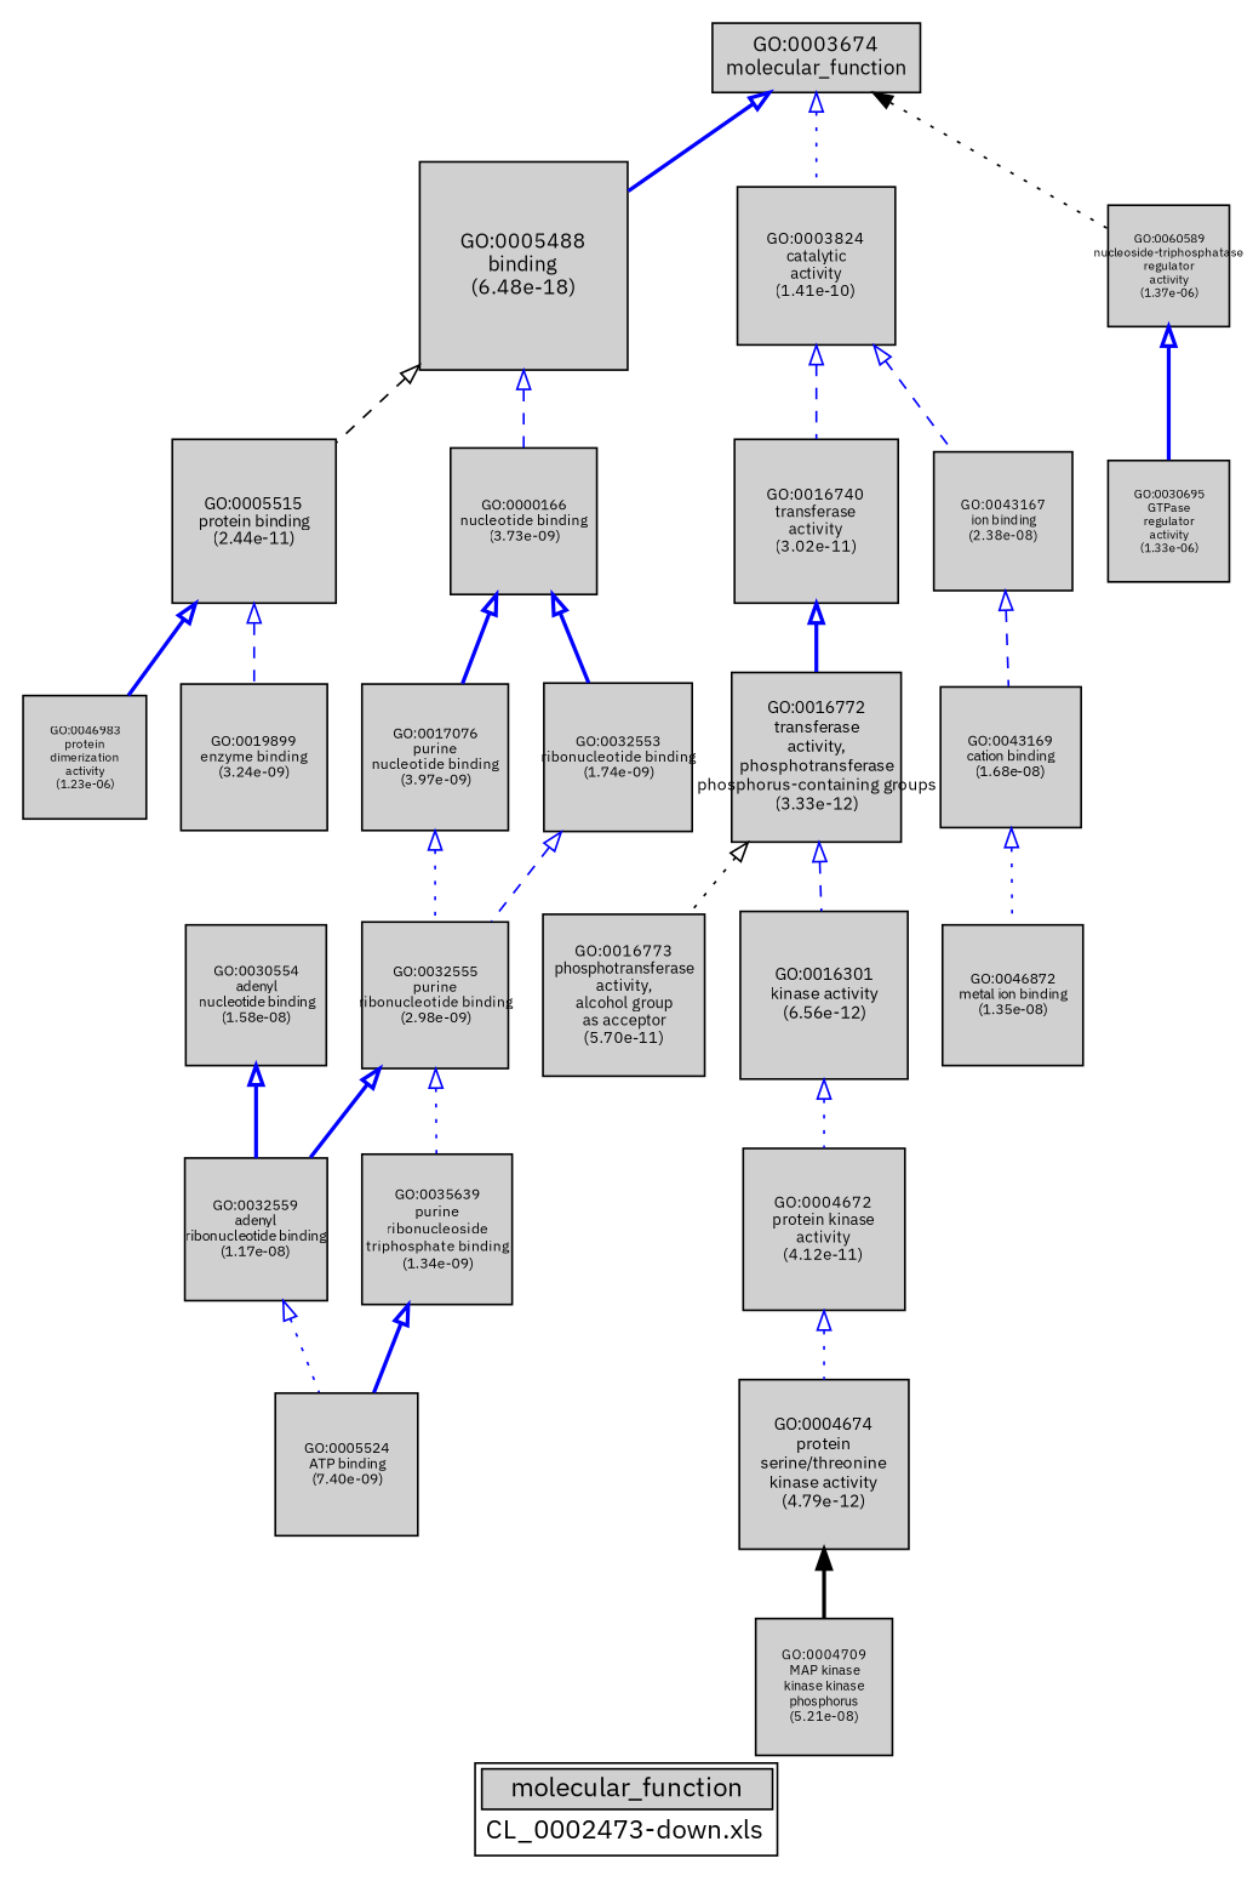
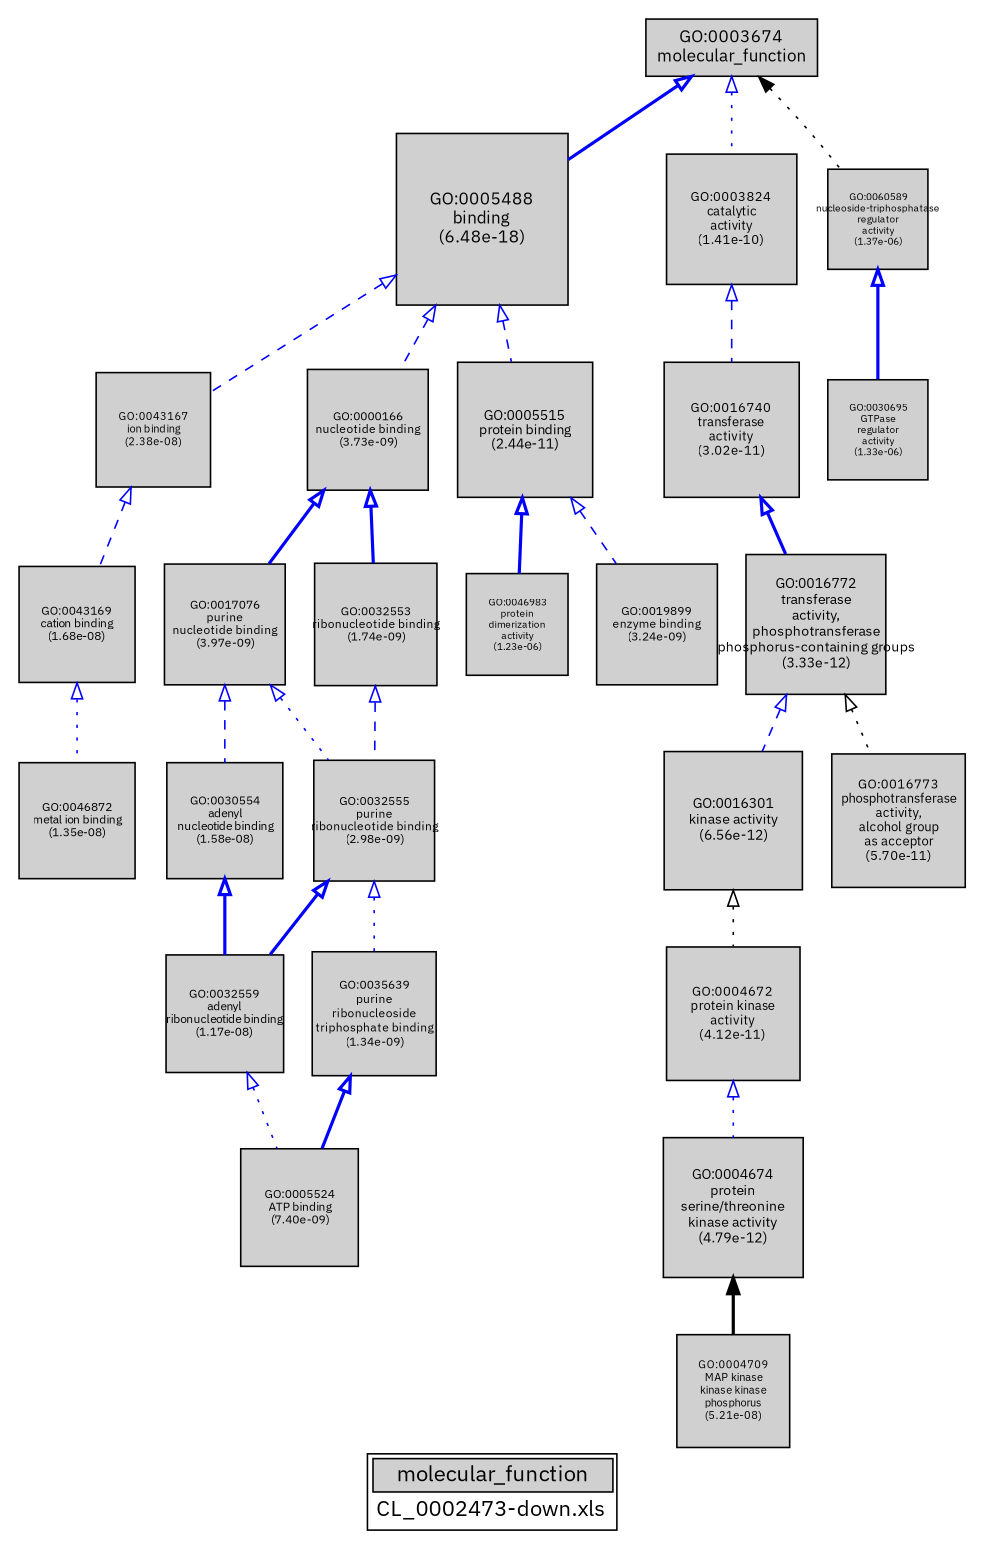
  digraph {
    bgcolor="#FFFFFF"
    fontname="IBM Plex Sans"
    label=<<TABLE COLOR="black" BGCOLOR="white"><TR><TD COLSPAN="2" BGCOLOR="#D0D0D0"><FONT COLOR="black">molecular_function</FONT></TD></TR><TR><TD BORDER="0">CL_0002473-down.xls</TD></TR></TABLE>>
    node [color=black fillcolor="#D0D0D0" fixedsize=true fontcolor=black fontname="IBM Plex Sans" fontsize=10.8 shape=box style=filled]
    edge [arrowtail=empty color=blue dir=back fontname="IBM Plex Sans" style=bold weight=5.0]
    n1 [fontsize=7.05131937044 height=0.979349912561 label=<<TABLE BORDER="0"><TR><TD>GO:0004709<BR/>MAP kinase<BR/>kinase kinase<BR/>phosphorus<BR/>(5.21e-08)</TD></TR></TABLE>> width=0.979349912561]
    n2 [fontsize=7.21246388252 height=1.00173109479 label=<<TABLE BORDER="0"><TR><TD>GO:0043167<BR/>ion binding<BR/>(2.38e-08)</TD></TR></TABLE>> width=1.00173109479]
    n3 [fontsize=7.57993810801 height=1.05276918167 label=<<TABLE BORDER="0"><TR><TD>GO:0000166<BR/>nucleotide binding<BR/>(3.73e-09)</TD></TR></TABLE>> width=1.05276918167]
    n4 [fontsize=7.56825030715 height=1.05114587599 label=<<TABLE BORDER="0"><TR><TD>GO:0017076<BR/>purine<BR/>nucleotide binding<BR/>(3.97e-09)</TD></TR></TABLE>> width=1.05114587599]
    n5 [fontsize=7.29503200545 height=1.01319888965 label=<<TABLE BORDER="0"><TR><TD>GO:0030554<BR/>adenyl<BR/>nucleotide binding<BR/>(1.58e-08)</TD></TR></TABLE>> width=1.01319888965]
    n6 [fontsize=7.6236988621 height=1.05884706418 label=<<TABLE BORDER="0"><TR><TD>GO:0032555<BR/>purine<BR/>ribonucleotide binding<BR/>(2.98e-09)</TD></TR></TABLE>> width=1.05884706418]
    n7 [fontsize=8.7216721526 height=1.21134335453 label=<<TABLE BORDER="0"><TR><TD>GO:0016301<BR/>kinase activity<BR/>(6.56e-12)</TD></TR></TABLE>> width=1.21134335453]
    n8 [fontsize=8.46104953731 height=1.17514576907 label=<<TABLE BORDER="0"><TR><TD>GO:0016740<BR/>transferase<BR/>activity<BR/>(3.02e-11)</TD></TR></TABLE>> width=1.17514576907]
    n9 [fontsize=7.72638245302 height=1.07310867403 label=<<TABLE BORDER="0"><TR><TD>GO:0032553<BR/>ribonucleotide binding<BR/>(1.74e-09)</TD></TR></TABLE>> width=1.07310867403]
    n10 [height=1.5 label=<<TABLE BORDER="0"><TR><TD>GO:0005488<BR/>binding<BR/>(6.48e-18)</TD></TR></TABLE>> width=1.5]
    n11 [fontsize=8.40719085032 height=1.16766539588 label=<<TABLE BORDER="0"><TR><TD>GO:0004672<BR/>protein kinase<BR/>activity<BR/>(4.12e-11)</TD></TR></TABLE>> width=1.16766539588]
    n12 [fontsize=8.49765116057 height=1.18022932786 label=<<TABLE BORDER="0"><TR><TD>GO:0005515<BR/>protein binding<BR/>(2.44e-11)</TD></TR></TABLE>> width=1.18022932786]
    n13 [fontsize=8.19002082377 height=1.13750289219 label=<<TABLE BORDER="0"><TR><TD>GO:0003824<BR/>catalytic<BR/>activity<BR/>(1.41e-10)</TD></TR></TABLE>> width=1.13750289219]
    n14 [fontsize=7.77616137556 height=1.08002241327 label=<<TABLE BORDER="0"><TR><TD>GO:0035639<BR/>purine<BR/>ribonucleoside<BR/>triphosphate binding<BR/>(1.34e-09)</TD></TR></TABLE>> width=1.08002241327]
    n15 [label=<<TABLE BORDER="0"><TR><TD>GO:0003674<BR/>molecular_function</TD></TR></TABLE>> width=1.5]
    n16 [fontsize=7.32632008648 height=1.01754445646 label=<<TABLE BORDER="0"><TR><TD>GO:0046872<BR/>metal ion binding<BR/>(1.35e-08)</TD></TR></TABLE>> width=1.01754445646]
    n17 [fontsize=8.835101435 height=1.22709742153 label=<<TABLE BORDER="0"><TR><TD>GO:0016772<BR/>transferase<BR/>activity,<BR/>phosphotransferase<BR/>phosphorus-containing groups<BR/>(3.33e-12)</TD></TR></TABLE>> width=1.22709742153]
    n18 [fontsize=6.35992079058 height=0.883322332026 label=<<TABLE BORDER="0"><TR><TD>GO:0046983<BR/>protein<BR/>dimerization<BR/>activity<BR/>(1.23e-06)</TD></TR></TABLE>> width=0.883322332026]
    n19 [fontsize=7.60716331461 height=1.05655046036 label=<<TABLE BORDER="0"><TR><TD>GO:0019899<BR/>enzyme binding<BR/>(3.24e-09)</TD></TR></TABLE>> width=1.05655046036]
    n20 [fontsize=7.28272844068 height=1.01149006121 label=<<TABLE BORDER="0"><TR><TD>GO:0043169<BR/>cation binding<BR/>(1.68e-08)</TD></TR></TABLE>> width=1.01149006121]
    n21 [fontsize=8.77464569934 height=1.21870079158 label=<<TABLE BORDER="0"><TR><TD>GO:0004674<BR/>protein<BR/>serine/threonine<BR/>kinase activity<BR/>(4.79e-12)</TD></TR></TABLE>> width=1.21870079158]
    n22 [fontsize=6.34142623345 height=0.880753643535 label=<<TABLE BORDER="0"><TR><TD>GO:0030695<BR/>GTPase<BR/>regulator<BR/>activity<BR/>(1.33e-06)</TD></TR></TABLE>> width=0.880753643535]
    n23 [fontsize=6.33548187223 height=0.879928037809 label=<<TABLE BORDER="0"><TR><TD>GO:0060589<BR/>nucleoside-triphosphatase<BR/>regulator<BR/>activity<BR/>(1.37e-06)</TD></TR></TABLE>> width=0.879928037809]
    n24 [fontsize=8.35012979159 height=1.15974024883 label=<<TABLE BORDER="0"><TR><TD>GO:0016773<BR/>phosphotransferase<BR/>activity,<BR/>alcohol group<BR/>as acceptor<BR/>(5.70e-11)</TD></TR></TABLE>> width=1.15974024883]
    n25 [fontsize=7.44642248297 height=1.03422534486 label=<<TABLE BORDER="0"><TR><TD>GO:0005524<BR/>ATP binding<BR/>(7.40e-09)</TD></TR></TABLE>> width=1.03422534486]
    n26 [fontsize=7.35579335153 height=1.02163796549 label=<<TABLE BORDER="0"><TR><TD>GO:0032559<BR/>adenyl<BR/>ribonucleotide binding<BR/>(1.17e-08)</TD></TR></TABLE>> width=1.02163796549]
    subgraph sub_1 {
      n1
      n2
      n3
      n4
      n5
      n6
      n7
      n8
      n9
      n10
      n11
      n12
      n13
      n14
      n15
      n16
      n17
      n18
      n19
      n20
      n21
      n22
      n23
      n24
      n25
      n26
    }
    subgraph sub_2 {
      n1
      subgraph sub_3 {
        subgraph sub_4 {
        }
        subgraph sub_5 {
        }
      }
      subgraph sub_6 {
      }
      subgraph sub_7 {
        n2
        n3
        n4
        n5
        n6
        n7
        n8
        n9
        n10
        n11
        n12
        n13
        n14
        n15
        n16
        n17
        n18
        n19
        n20
        n21
        n22
        n23
        n24
        n25
        n26
      }
    }
    n2 -> n20 [style=dashed]
    n3 -> n4
    n3 -> n9
+   n4 -> n5 [style=dashed]
    n4 -> n6 [style=dotted]
    n5 -> n26
    n6 -> n14 [style=dotted]
    n6 -> n26
-   n7 -> n11 [style=dotted]
+   n7 -> n11 [color=black style=dotted]
    n8 -> n17
    n9 -> n6 [style=dashed]
-   n13 -> n2 [style=dashed]
+   n10 -> n2 [style=dashed]
    n10 -> n3 [style=dashed]
-   n10 -> n12 [color=black style=dashed]
+   n10 -> n12 [style=dashed]
    n11 -> n21 [style=dotted]
    n12 -> n18
    n12 -> n19 [style=dashed]
    n13 -> n8 [style=dashed]
    n14 -> n25
    n15 -> n10
    n15 -> n13 [style=dotted]
    n15 -> n23 [style=dotted weight=1 arrowtail="" color=""]
    n17 -> n7 [style=dashed]
    n17 -> n24 [color=black style=dotted]
    n20 -> n16 [style=dotted]
    n21 -> n1 [weight=1 arrowtail="" color=""]
    n23 -> n22
    n26 -> n25 [style=dotted]
  }
